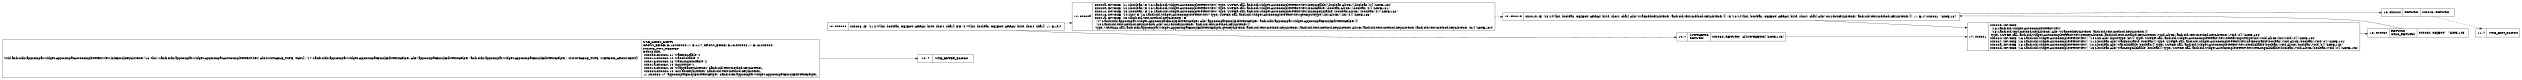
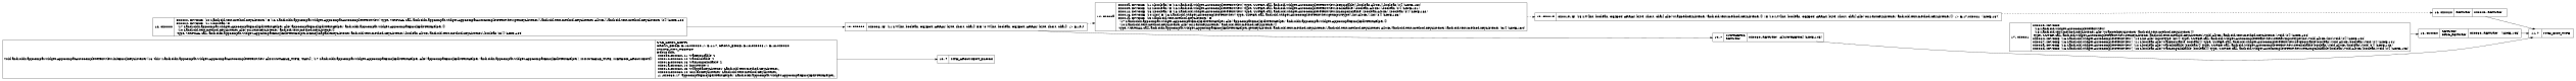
  digraph {
    rankdir=LR
    node [shape=record]
-   n1 [label="{10\:\ ?|MTH_ENTER_BLOCK\l}"]
+   n1 [label="{10\:\ ?|MTH_ARGUMENT_BLOCK\l}"]
+   n2 [label="{12\:\ 0x0000|0x0000: INVOKE  (r0 I:android.text.method.KeyListener) = (r6 I:androidx.appcompat.widget.AppCompatAutoCompleteTextView) type: VIRTUAL call: androidx.appcompat.widget.AppCompatAutoCompleteTextView.getKeyListener():android.text.method.KeyListener A[MD:():android.text.method.KeyListener (s)] (LINE:128)\l0x0004: INVOKE  (r1 I:boolean) = \l  (r7 I:androidx.appcompat.widget.AppCompatEmojiEditTextHelper A[D('appCompatEmojiEditTextHelper' androidx.appcompat.widget.AppCompatEmojiEditTextHelper)])\l  (r0 I:android.text.method.KeyListener A[D('currentKeyListener' android.text.method.KeyListener)])\l type: VIRTUAL call: androidx.appcompat.widget.AppCompatEmojiEditTextHelper.isEmojiCapableKeyListener(android.text.method.KeyListener):boolean A[MD:(android.text.method.KeyListener):boolean (m)] (LINE:129)\l}"]
    n3 [label="{13\:\ 0x0008|0x0008: IF  (r1 I:??[int, boolean, OBJECT, ARRAY, byte, short, char]) == (0 ??[int, boolean, OBJECT, ARRAY, byte, short, char])  \-\> B:19:? \l}"]
    n4 [label="{14\:\ 0x000a|0x000a: INVOKE  (r1 I:boolean) = (r6 I:android.widget.AutoCompleteTextView) type: SUPER call: android.widget.AutoCompleteTextView.isFocusable():boolean A[MD:():boolean (s)] (LINE:130)\l0x000e: INVOKE  (r2 I:boolean) = (r6 I:android.widget.AutoCompleteTextView) type: SUPER call: android.widget.AutoCompleteTextView.isClickable():boolean A[MD:():boolean (s)] (LINE:131)\l0x0012: INVOKE  (r3 I:boolean) = (r6 I:android.widget.AutoCompleteTextView) type: SUPER call: android.widget.AutoCompleteTextView.isLongClickable():boolean A[MD:():boolean (s)] (LINE:132)\l0x0016: INVOKE  (r4 I:int) = (r6 I:android.widget.AutoCompleteTextView) type: SUPER call: android.widget.AutoCompleteTextView.getInputType():int A[MD:():int (s)] (LINE:133)\l0x001a: INVOKE  (r5 I:android.text.method.KeyListener) = \l  (r7 I:androidx.appcompat.widget.AppCompatEmojiEditTextHelper A[D('appCompatEmojiEditTextHelper' androidx.appcompat.widget.AppCompatEmojiEditTextHelper)])\l  (r0 I:android.text.method.KeyListener A[D('currentKeyListener' android.text.method.KeyListener)])\l type: VIRTUAL call: androidx.appcompat.widget.AppCompatEmojiEditTextHelper.getKeyListener(android.text.method.KeyListener):android.text.method.KeyListener A[MD:(android.text.method.KeyListener):android.text.method.KeyListener (m)] (LINE:134)\l}"]
    n5 [label="{19\:\ ?|SYNTHETIC\lRETURN\l|0x0030: RETURN   A[SYNTHETIC] (LINE:145)\l}"]
    n6 [label="{15\:\ 0x001e|0x001e: IF  (r5 I:??[int, boolean, OBJECT, ARRAY, byte, short, char] A[D('wrappedKeyListener' android.text.method.KeyListener)]) != (r0 I:??[int, boolean, OBJECT, ARRAY, byte, short, char] A[D('currentKeyListener' android.text.method.KeyListener)])  \-\> B:17:0x0021  (LINE:137)\l}"]
-   n7 [label="{11\:\ ?|MTH_EXIT_BLOCK\l}"]
+   n7 [label="{11\:\ ?|MTH_EXIT_TYPE\l}"]
    n8 [label="{16\:\ 0x0020|RETURN\l|0x0040: RETURN   \l}"]
    n9 [label="{17\:\ 0x0021|0x0025: INVOKE  \l  (r6 I:android.widget.AutoCompleteTextView)\l  (r5 I:android.text.method.KeyListener A[D('wrappedKeyListener' android.text.method.KeyListener)])\l type: SUPER call: android.widget.AutoCompleteTextView.setKeyListener(android.text.method.KeyListener):void A[MD:(android.text.method.KeyListener):void (s)] (LINE:138)\l0x0024: INVOKE  (r6 I:android.widget.AutoCompleteTextView), (r4 I:int A[D('inputType' int)]) type: SUPER call: android.widget.AutoCompleteTextView.setRawInputType(int):void A[MD:(int):void (s)] (LINE:140)\l0x0027: INVOKE  (r6 I:android.widget.AutoCompleteTextView), (r1 I:boolean A[D('wasFocusable' boolean)]) type: SUPER call: android.widget.AutoCompleteTextView.setFocusable(boolean):void A[MD:(boolean):void (s)] (LINE:141)\l0x002a: INVOKE  (r6 I:android.widget.AutoCompleteTextView), (r2 I:boolean A[D('wasClickable' boolean)]) type: SUPER call: android.widget.AutoCompleteTextView.setClickable(boolean):void A[MD:(boolean):void (s)] (LINE:142)\l0x002d: INVOKE  (r6 I:android.widget.AutoCompleteTextView), (r3 I:boolean A[D('wasLongClickable' boolean)]) type: SUPER call: android.widget.AutoCompleteTextView.setLongClickable(boolean):void A[MD:(boolean):void (s)] (LINE:143)\l}"]
-   n10 [label="{18\:\ 0x0030|RETURN\lORIG_RETURN\l|0x0030: OBJECT    (LINE:145)\l}"]
+   n10 [label="{18\:\ 0x0030|RETURN\lORIG_RETURN\l|0x0030: RETURN    (LINE:145)\l}"]
    n11 [label="{void androidx.appcompat.widget.AppCompatAutoCompleteTextView.initEmojiKeyListener((r6 'this' I:androidx.appcompat.widget.AppCompatAutoCompleteTextView A[IMMUTABLE_TYPE, THIS]), (r7 I:androidx.appcompat.widget.AppCompatEmojiEditTextHelper A[D('appCompatEmojiEditTextHelper' androidx.appcompat.widget.AppCompatEmojiEditTextHelper), IMMUTABLE_TYPE, METHOD_ARGUMENT]))  | USE_LINES_HINTS\lCROSS_EDGE: B:18:0x0030 \-\> B:11:?, CROSS_EDGE: B:13:0x0008 \-\> B:18:0x0030\lINLINE_NOT_NEEDED\lDebug Info:\l  0x000e\-0x0030: r1 'wasFocusable' Z\l  0x0012\-0x0030: r2 'wasClickable' Z\l  0x0016\-0x0030: r3 'wasLongClickable' Z\l  0x001a\-0x0030: r4 'inputType' I\l  0x001e\-0x0030: r5 'wrappedKeyListener' Landroid\/text\/method\/KeyListener;\l  0x0004\-0x0030: r0 'currentKeyListener' Landroid\/text\/method\/KeyListener;\l  \-1 \-0x0030: r7 'appCompatEmojiEditTextHelper' Landroidx\/appcompat\/widget\/AppCompatEmojiEditTextHelper;\l}"]
+   n2 -> n3
    n3 -> n4 [style=dashed]
    n3 -> n5
    n4 -> n6 [style=dashed]
-   n5 -> n9
-   n6 -> n8 [style=solid]
-   n6 -> n9
-   n8 -> n7 [style=dashed]
+   n5 -> n7
+   n6 -> n8 [style=dashed]
+   n8 -> n7
    n9 -> n10
-   n10 -> n6
+   n10 -> n7
    n11 -> n1
  }
